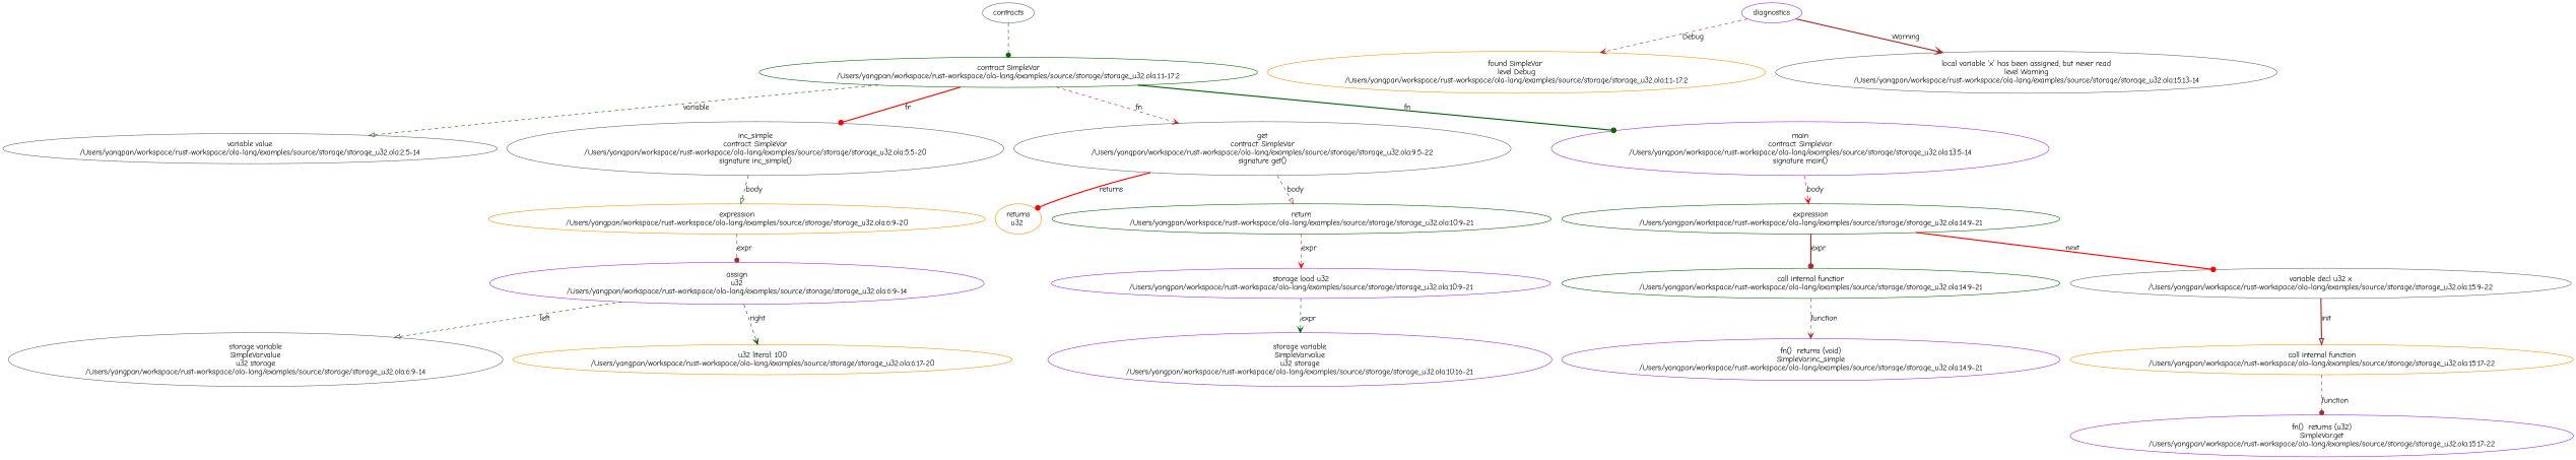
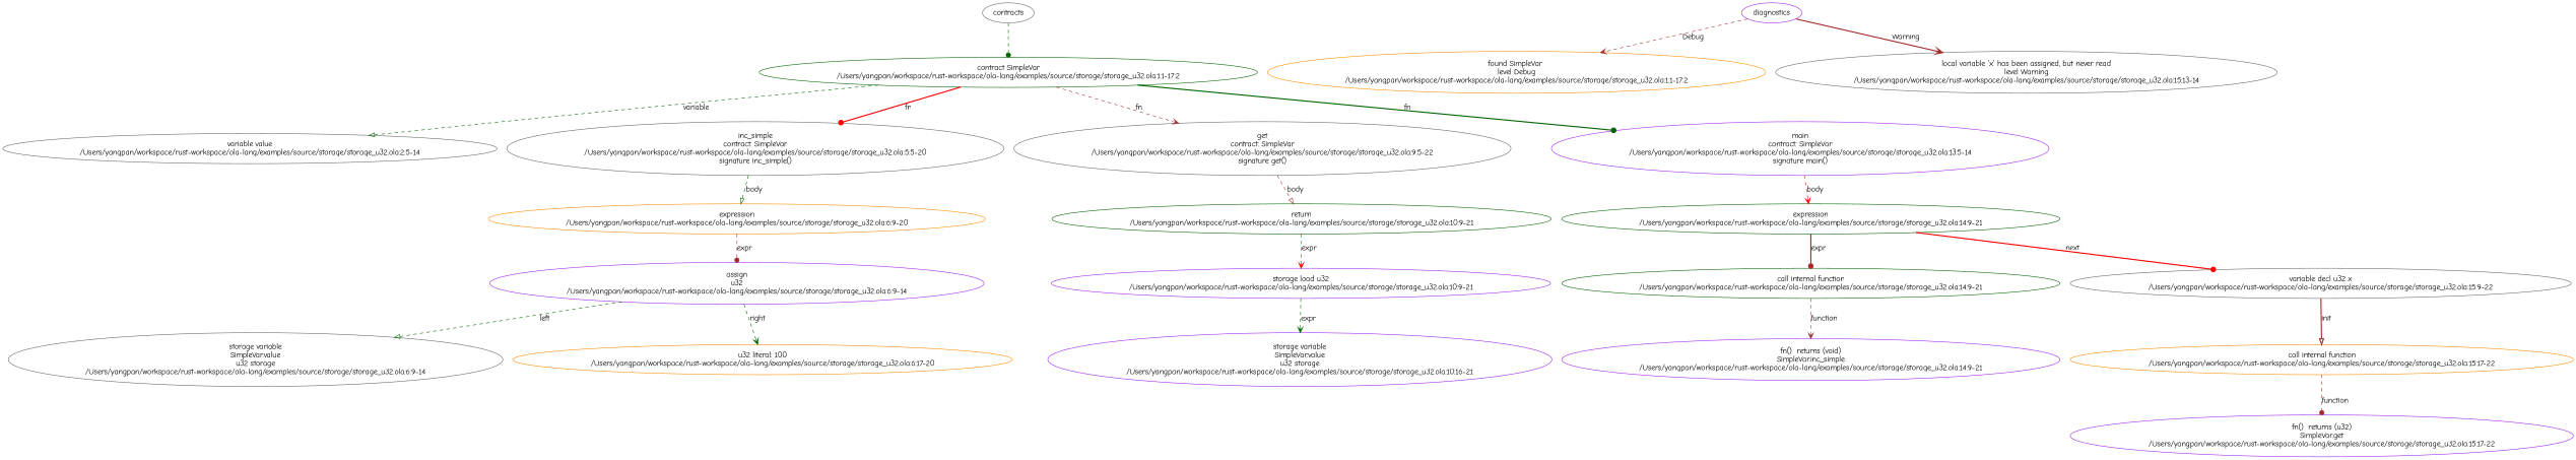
  strict digraph {
    fontname="Comic Neue"
    node [color=gray40 fontname="Comic Neue"]
    edge [color=brown style=dashed arrowhead=dot fontname="Comic Neue"]
    n1 [label="contract SimpleVar\n/Users/yangpan/workspace/rust-workspace/ola-lang/examples/source/storage/storage_u32.ola:1:1-17:2" color=darkgreen]
    n2 [label="variable value\n/Users/yangpan/workspace/rust-workspace/ola-lang/examples/source/storage/storage_u32.ola:2:5-14"]
    n3 [label="inc_simple\ncontract: SimpleVar\n/Users/yangpan/workspace/rust-workspace/ola-lang/examples/source/storage/storage_u32.ola:5:5-20\nsignature inc_simple()"]
    n4 [label="get\ncontract: SimpleVar\n/Users/yangpan/workspace/rust-workspace/ola-lang/examples/source/storage/storage_u32.ola:9:5-22\nsignature get()"]
    n5 [label="main\ncontract: SimpleVar\n/Users/yangpan/workspace/rust-workspace/ola-lang/examples/source/storage/storage_u32.ola:13:5-14\nsignature main()" color=purple]
    n6 [label="expression\n/Users/yangpan/workspace/rust-workspace/ola-lang/examples/source/storage/storage_u32.ola:6:9-20" color=darkorange]
    n7 [label="assign\nu32\n/Users/yangpan/workspace/rust-workspace/ola-lang/examples/source/storage/storage_u32.ola:6:9-14" color=purple]
    n8 [label="storage variable\nSimpleVar.value\nu32 storage\n/Users/yangpan/workspace/rust-workspace/ola-lang/examples/source/storage/storage_u32.ola:6:9-14"]
    n9 [label="u32 literal: 100\n/Users/yangpan/workspace/rust-workspace/ola-lang/examples/source/storage/storage_u32.ola:6:17-20" color=darkorange]
-   n10 [label="returns\nu32 " color=darkorange]
    n11 [label="return\n/Users/yangpan/workspace/rust-workspace/ola-lang/examples/source/storage/storage_u32.ola:10:9-21" color=darkgreen]
    n12 [label="storage load u32\n/Users/yangpan/workspace/rust-workspace/ola-lang/examples/source/storage/storage_u32.ola:10:9-21" color=purple]
    n13 [label="storage variable\nSimpleVar.value\nu32 storage\n/Users/yangpan/workspace/rust-workspace/ola-lang/examples/source/storage/storage_u32.ola:10:16-21" color=purple]
    n14 [label="expression\n/Users/yangpan/workspace/rust-workspace/ola-lang/examples/source/storage/storage_u32.ola:14:9-21" color=darkgreen]
    n15 [label="call internal function\n/Users/yangpan/workspace/rust-workspace/ola-lang/examples/source/storage/storage_u32.ola:14:9-21" color=darkgreen]
    n16 [label="variable decl u32 x\n/Users/yangpan/workspace/rust-workspace/ola-lang/examples/source/storage/storage_u32.ola:15:9-22"]
    n17 [label="fn()  returns (void)\nSimpleVar.inc_simple\n/Users/yangpan/workspace/rust-workspace/ola-lang/examples/source/storage/storage_u32.ola:14:9-21" color=purple]
    n18 [label="call internal function\n/Users/yangpan/workspace/rust-workspace/ola-lang/examples/source/storage/storage_u32.ola:15:17-22" color=darkorange]
    n19 [label="fn()  returns (u32)\nSimpleVar.get\n/Users/yangpan/workspace/rust-workspace/ola-lang/examples/source/storage/storage_u32.ola:15:17-22" color=purple]
    n20 [label="found SimpleVar \nlevel Debug\n/Users/yangpan/workspace/rust-workspace/ola-lang/examples/source/storage/storage_u32.ola:1:1-17:2" color=darkorange]
    n21 [label="local variable 'x' has been assigned, but never read\nlevel Warning\n/Users/yangpan/workspace/rust-workspace/ola-lang/examples/source/storage/storage_u32.ola:15:13-14"]
    contracts
    diagnostics [color=purple]
    n1 -> n2 [label=variable color=darkgreen arrowhead=onormal]
    n1 -> n3 [label=fn color=red style=bold]
    n1 -> n4 [label=fn arrowhead=vee]
    n1 -> n5 [label=fn color=darkgreen style=bold]
    n3 -> n6 [label=body color=darkgreen arrowhead=onormal]
-   n4 -> n10 [label=returns color=red style=bold]
    n4 -> n11 [label=body arrowhead=onormal]
    n5 -> n14 [label=body color=red arrowhead=vee]
    n6 -> n7 [label=expr]
    n7 -> n8 [label=left color=darkgreen arrowhead=onormal]
    n7 -> n9 [label=right color=darkgreen arrowhead=vee]
    n11 -> n12 [label=expr color=red arrowhead=vee]
    n12 -> n13 [label=expr color=darkgreen arrowhead=vee]
    n14 -> n15 [label=expr style=bold]
    n14 -> n16 [label=next color=red style=bold]
    n15 -> n17 [label=function arrowhead=vee]
    n16 -> n18 [label=init style=bold arrowhead=onormal]
    n18 -> n19 [label=function]
    contracts -> n1 [color=darkgreen]
    diagnostics -> n20 [label=Debug arrowhead=vee]
    diagnostics -> n21 [label=Warning style=bold arrowhead=vee]
  }
